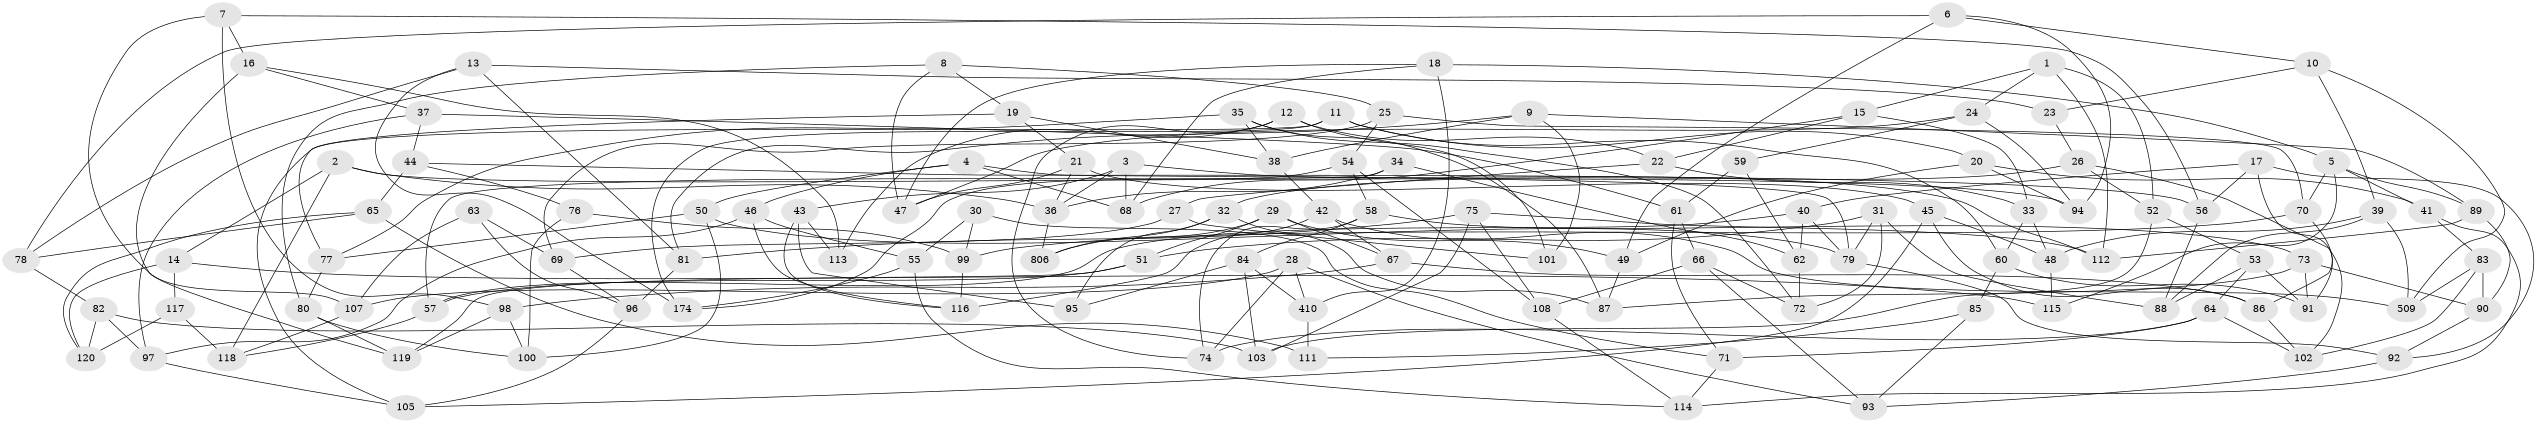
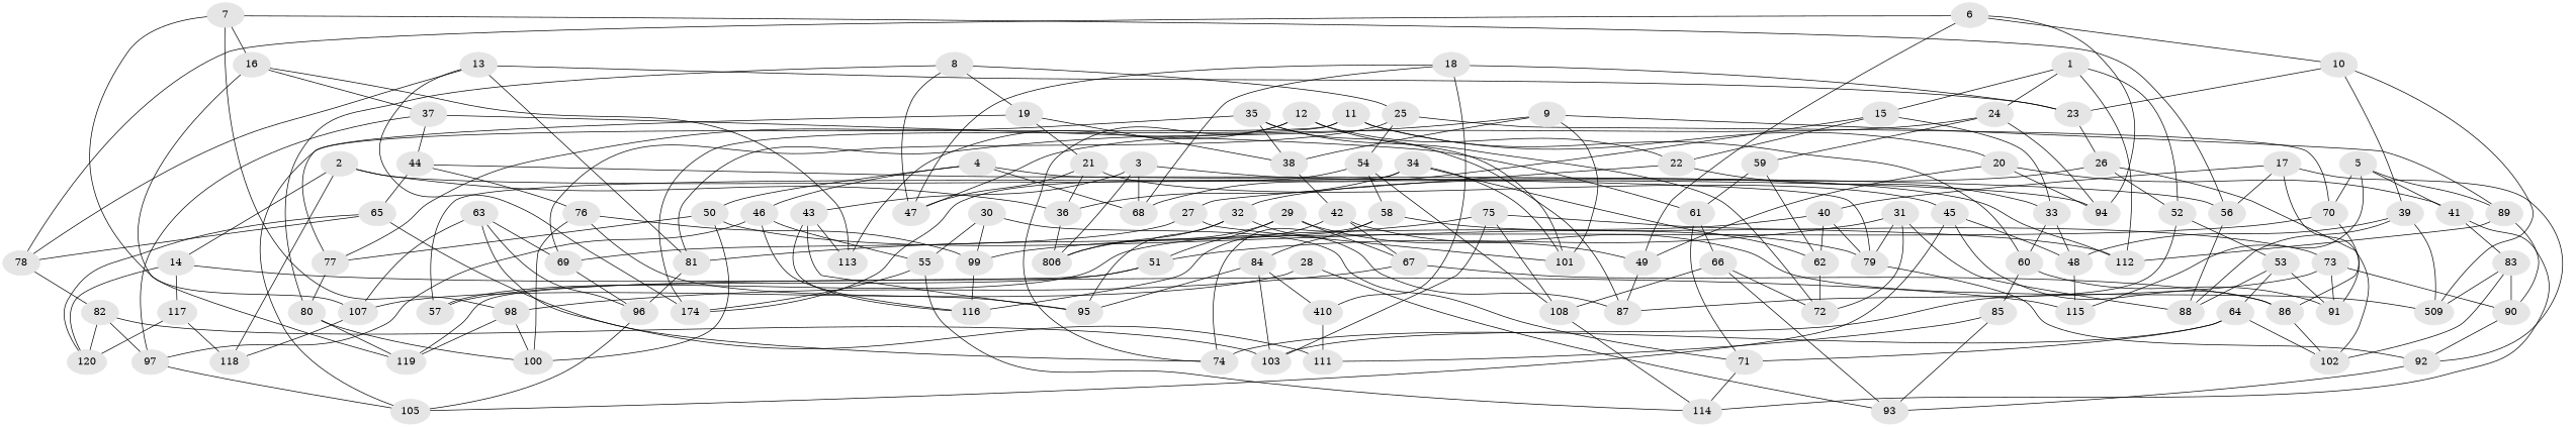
  graph {
    node [color=gray90 style=filled]
    1
    15
    24
    52
    112
    68
    22
    33
    94
    47
    59
    53
    103
    2
    14
    36
    118
    115
    117
    120
    n21 [label=806]
    3
    43
    113
    95
    116
    4
    46
    50
    79
    55
    97
    77
    100
    92
    5
    41
    70
    89
    83
    114
    99
    86
    90
    6
    10
    49
    78
    23
    39
    n51 [label=509]
    87
    82
    7
    16
    56
    98
    107
    37
    119
    88
    8
    19
    25
    80
    38
    21
    54
    69
    9
    81
    101
    42
    96
    26
    48
    11
    20
    60
    n80 [label=174]
    105
    91
    85
    12
    74
    27
    13
    44
    61
    17
    40
    57
    62
    93
    18
    n96 [label=410]
    111
    45
    32
    102
    58
    108
    28
    30
    71
    29
    51
    67
    31
    72
    34
    35
    65
    76
    66
    64
    73
    84
    63
    75
    1 -- 15
    1 -- 24
    1 -- 52
    1 -- 112
    15 -- 68
    15 -- 22
    15 -- 33
    24 -- 94
    24 -- 47
    24 -- 59
    52 -- 53
    52 -- 103
    22 -- 33
    22 -- 27
    33 -- 48
    33 -- 60
    59 -- 61
    59 -- 62
    53 -- 88
    53 -- 91
    53 -- 64
    2 -- 94
    2 -- 14
    2 -- 36
    2 -- 118
    14 -- 115
    14 -- 117
    14 -- 120
    36 -- n21
    117 -- 118
    117 -- 120
    3 -- 112
    3 -- 68
-   3 -- 36
+   3 -- n21
    3 -- 43
    43 -- 113
    43 -- 95
    43 -- 116
    4 -- 68
    4 -- 46
    4 -- 50
    4 -- 79
    46 -- 116
    46 -- 55
    46 -- 97
    50 -- 79
    50 -- 77
    50 -- 100
    79 -- 92
    55 -- 114
    55 -- n80
    97 -- 105
    77 -- 80
    92 -- 93
    5 -- 115
    5 -- 41
    5 -- 70
    5 -- 89
    41 -- 83
    41 -- 114
    70 -- 99
    70 -- 86
    89 -- 112
    89 -- 90
    83 -- 90
    83 -- n51
    83 -- 102
    99 -- 116
    86 -- 102
    90 -- 92
    6 -- 94
    6 -- 10
    6 -- 49
    6 -- 78
    10 -- 23
    10 -- 39
    10 -- n51
    49 -- 87
    78 -- 82
    23 -- 26
    39 -- n51
    39 -- 88
    39 -- 48
    82 -- 103
    82 -- 120
    82 -- 97
    7 -- 16
    7 -- 56
    7 -- 98
    7 -- 107
    16 -- 113
    16 -- 37
    16 -- 119
    56 -- 88
    98 -- 100
    98 -- 119
    107 -- 118
    37 -- 97
    37 -- 44
    37 -- 61
    8 -- 47
    8 -- 19
    8 -- 25
    8 -- 80
    19 -- 77
    19 -- 38
    19 -- 21
    25 -- 70
    25 -- 54
    25 -- 69
    80 -- 100
    80 -- 119
    38 -- 42
    21 -- 47
    21 -- 36
    21 -- 45
    54 -- n80
    54 -- 58
    54 -- 108
    69 -- 96
    9 -- 89
    9 -- 38
    9 -- 81
    9 -- 101
    81 -- 96
    42 -- 116
    42 -- n51
    42 -- 67
    96 -- 105
    26 -- 52
    26 -- 32
    26 -- 102
    48 -- 115
    11 -- 20
    11 -- 60
    11 -- n80
    11 -- 105
    20 -- 94
    20 -- 41
    20 -- 49
    60 -- 91
    60 -- 85
    85 -- 93
    85 -- 111
    12 -- 22
    12 -- 113
    12 -- 101
    12 -- 74
    27 -- 69
    27 -- 101
    13 -- 78
    13 -- 23
    13 -- 81
    13 -- n80
    44 -- 56
    44 -- 65
    44 -- 76
    61 -- 71
    61 -- 66
    17 -- 92
    17 -- 56
    17 -- 91
    17 -- 40
    40 -- 79
    40 -- 57
    40 -- 62
-   57 -- 118
    62 -- 72
    18 -- 68
    18 -- 47
-   18 -- 5
+   18 -- 23
    18 -- n96
    n96 -- 111
    45 -- 86
    45 -- 48
    45 -- 105
    32 -- n21
    32 -- 95
    32 -- 87
    58 -- 74
    58 -- 73
    58 -- 84
    108 -- 114
    28 -- 107
    28 -- 93
-   28 -- n96
    30 -- 55
    30 -- 99
    30 -- 71
    71 -- 114
    29 -- n21
    29 -- 49
    29 -- 51
    29 -- 67
    51 -- 119
    51 -- 57
    67 -- 86
    67 -- 98
    31 -- 79
    31 -- 88
    31 -- 51
    31 -- 72
    34 -- 36
+   34 -- 101
    34 -- 57
    34 -- 62
    35 -- 77
    35 -- 87
    35 -- 38
    35 -- 72
    65 -- 120
    65 -- 78
    65 -- 111
+   76 -- 95
    76 -- 100
    76 -- 99
    66 -- 93
    66 -- 108
    66 -- 72
    64 -- 74
    64 -- 102
    64 -- 71
    73 -- 90
    73 -- 87
    73 -- 91
    84 -- 103
    84 -- 95
    84 -- n96
    63 -- 107
    63 -- 69
    63 -- 96
-   28 -- 74
+   63 -- 74
    75 -- 112
    75 -- 103
    75 -- 81
    75 -- 108
  }
